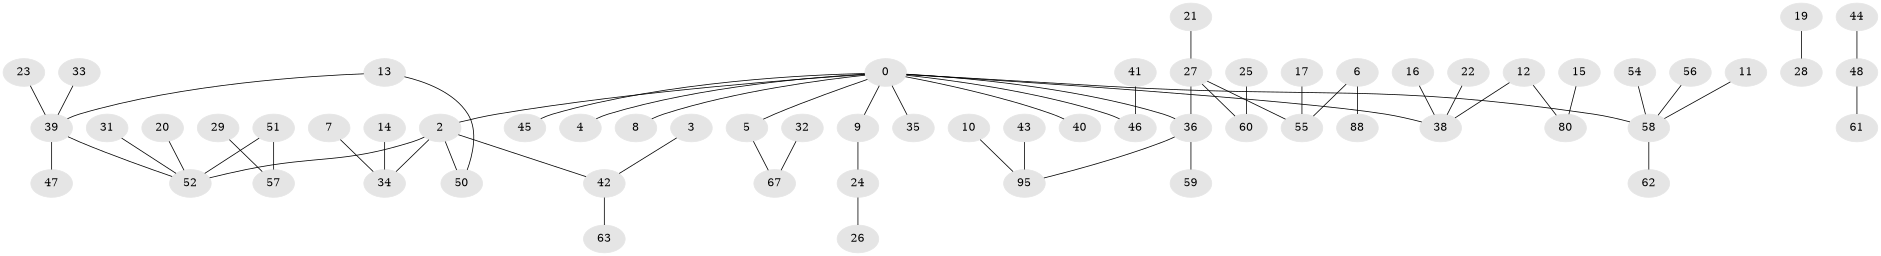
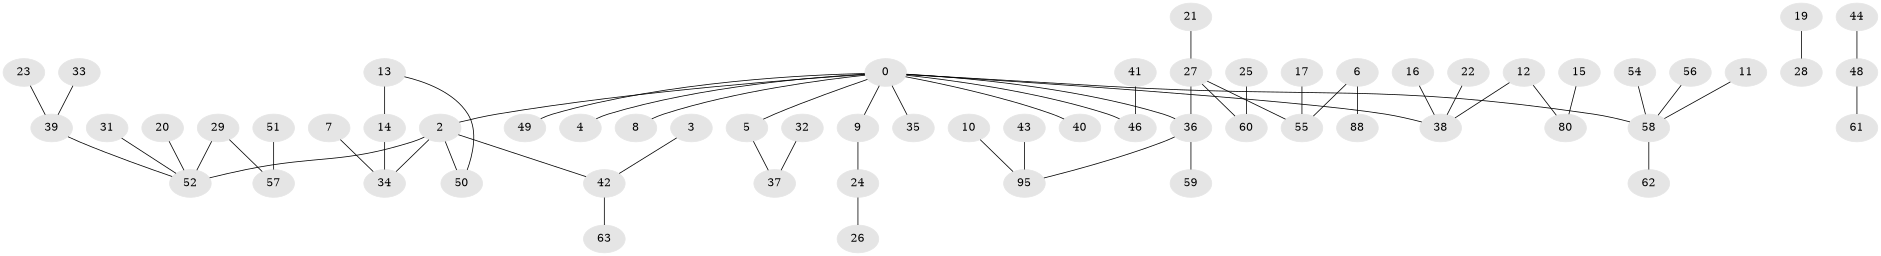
  graph {
    node [color=gray90 style=filled]
    edge [weight=1.0]
    n1 [label=0]
    2
    4
    5
    8
    9
    35
    36
    38
    40
    46
-   49 [label=45]
+   49
    58
    34
    42
    50
    52
-   37 [label=67]
+   37
    24
    n20 [label=95]
    59
    62
    n23 [label=63]
    3
    n25 [label=88]
    6
    55
    7
    26
    10
    11
    12
    n33 [label=80]
    13
    39
-   47
    14
    15
    16
    17
    19
    28
    20
    21
    27
    60
    22
    23
    25
    29
    57
    31
    32
    33
    48
    61
    41
    43
    44
    51
    54
    56
    n1 -- 2
    n1 -- 4
    n1 -- 5
    n1 -- 8
    n1 -- 9
    n1 -- 35
    n1 -- 36
    n1 -- 38
    n1 -- 40
    n1 -- 46
    n1 -- 49
    n1 -- 58
    2 -- 34
    2 -- 42
    2 -- 50
    2 -- 52
    5 -- 37
    9 -- 24
    36 -- n20
    36 -- 59
    58 -- 62
    42 -- n23
    24 -- 26
    3 -- 42
    6 -- n25
    6 -- 55
    7 -- 34
    10 -- n20
    11 -- 58
    12 -- 38
    12 -- n33
    13 -- 50
-   13 -- 39
+   13 -- 14
    39 -- 52
-   39 -- 47
    14 -- 34
    15 -- n33
    16 -- 38
    17 -- 55
    19 -- 28
    20 -- 52
    21 -- 27
    27 -- 36
    27 -- 55
    27 -- 60
    22 -- 38
    23 -- 39
    25 -- 60
    29 -- 57
    31 -- 52
    32 -- 37
    33 -- 39
    48 -- 61
    41 -- 46
    43 -- n20
    44 -- 48
-   51 -- 52
+   29 -- 52
    51 -- 57
    54 -- 58
    56 -- 58
  }
